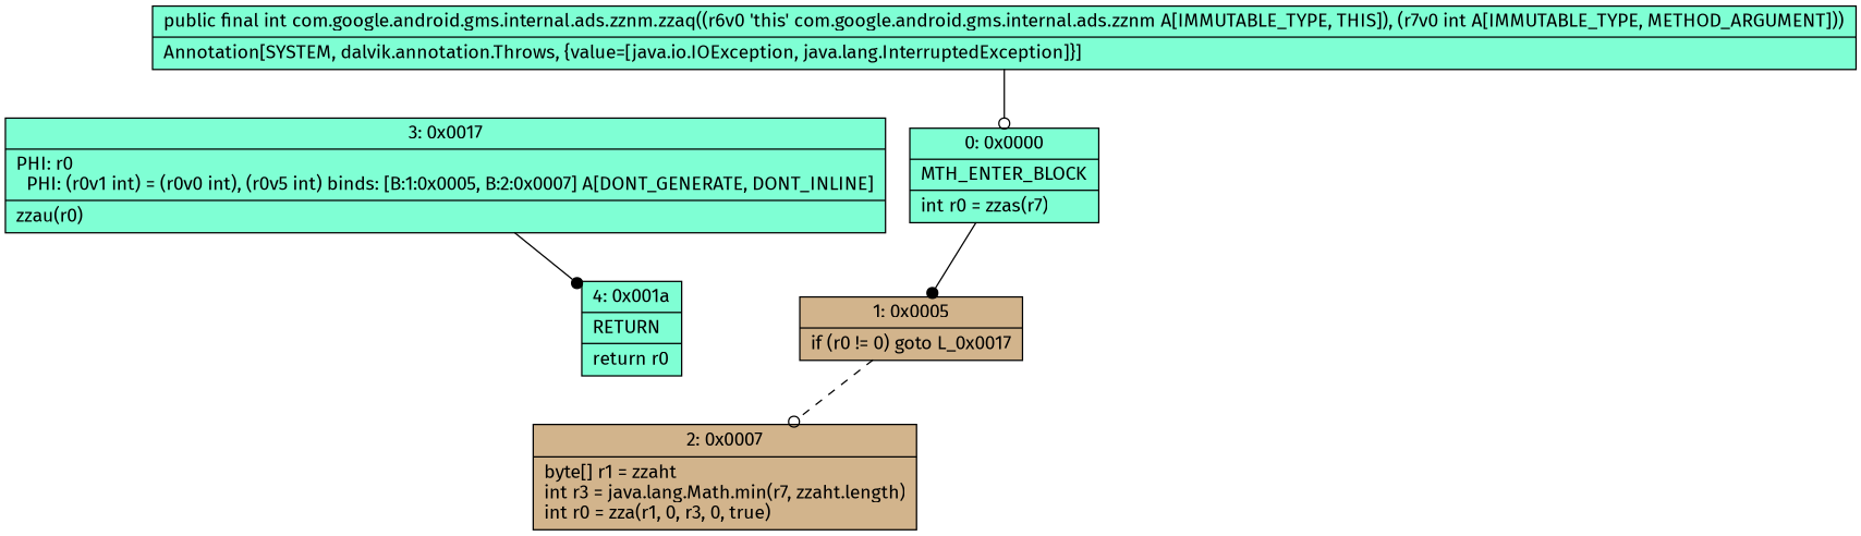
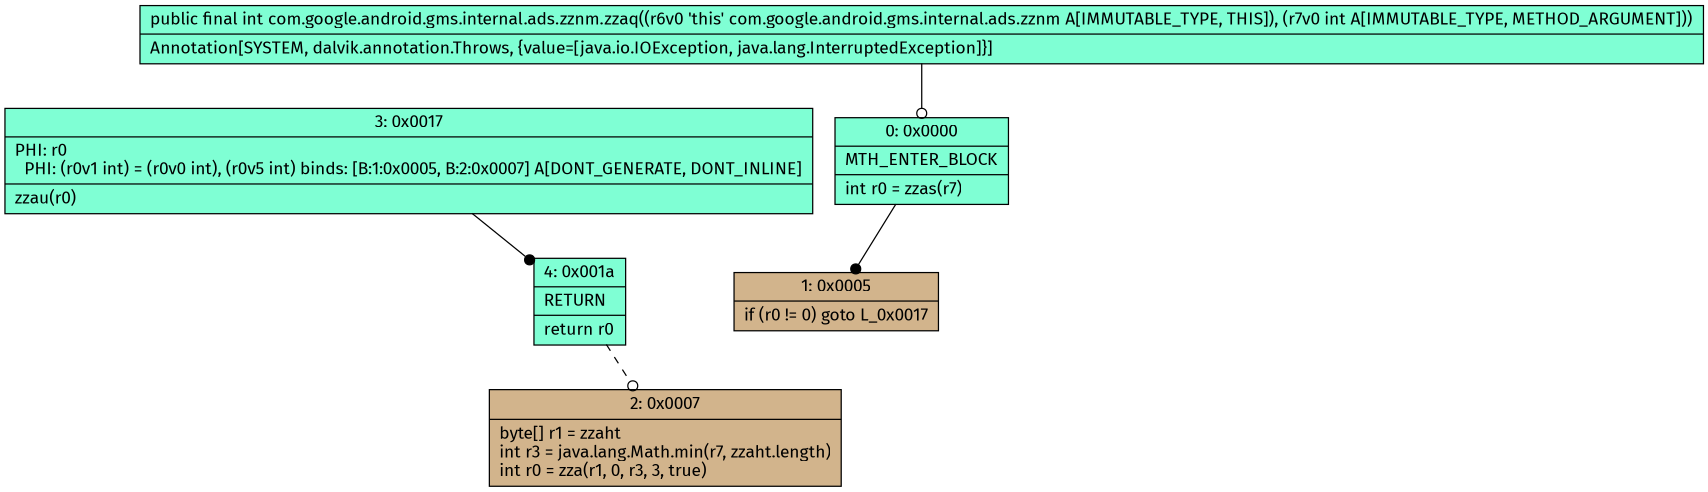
  digraph {
    fontname="Fira Sans"
    node [fillcolor=aquamarine fontname="Fira Sans" shape=record style=filled]
    edge [arrowhead=dot fontname="Fira Sans"]
    n1 [label="{0\:\ 0x0000|MTH_ENTER_BLOCK\l|int r0 = zzas(r7)\l}"]
    n2 [fillcolor=tan label="{1\:\ 0x0005|if (r0 != 0) goto L_0x0017\l}"]
-   n3 [fillcolor=tan label="{2\:\ 0x0007|byte[] r1 = zzaht\lint r3 = java.lang.Math.min(r7, zzaht.length)\lint r0 = zza(r1, 0, r3, 0, true)\l}"]
+   n3 [fillcolor=tan label="{2\:\ 0x0007|byte[] r1 = zzaht\lint r3 = java.lang.Math.min(r7, zzaht.length)\lint r0 = zza(r1, 0, r3, 3, true)\l}"]
    n4 [label="{3\:\ 0x0017|PHI: r0 \l  PHI: (r0v1 int) = (r0v0 int), (r0v5 int) binds: [B:1:0x0005, B:2:0x0007] A[DONT_GENERATE, DONT_INLINE]\l|zzau(r0)\l}"]
    n5 [label="{4\:\ 0x001a|RETURN\l|return r0\l}"]
    n6 [label="{public final int com.google.android.gms.internal.ads.zznm.zzaq((r6v0 'this' com.google.android.gms.internal.ads.zznm A[IMMUTABLE_TYPE, THIS]), (r7v0 int A[IMMUTABLE_TYPE, METHOD_ARGUMENT]))  | Annotation[SYSTEM, dalvik.annotation.Throws, \{value=[java.io.IOException, java.lang.InterruptedException]\}]\l}"]
    n1 -> n2
-   n2 -> n3 [arrowhead=odot style=dashed]
+   n5 -> n3 [arrowhead=odot style=dashed]
    n4 -> n5
    n6 -> n1 [arrowhead=odot]
  }
